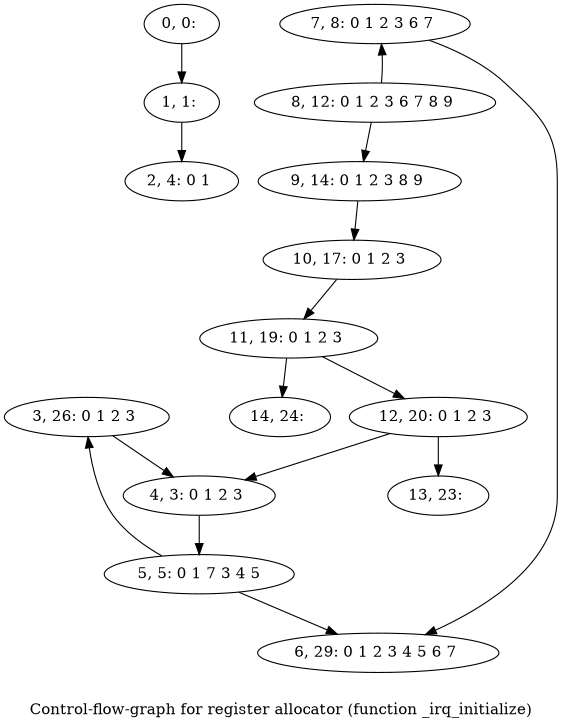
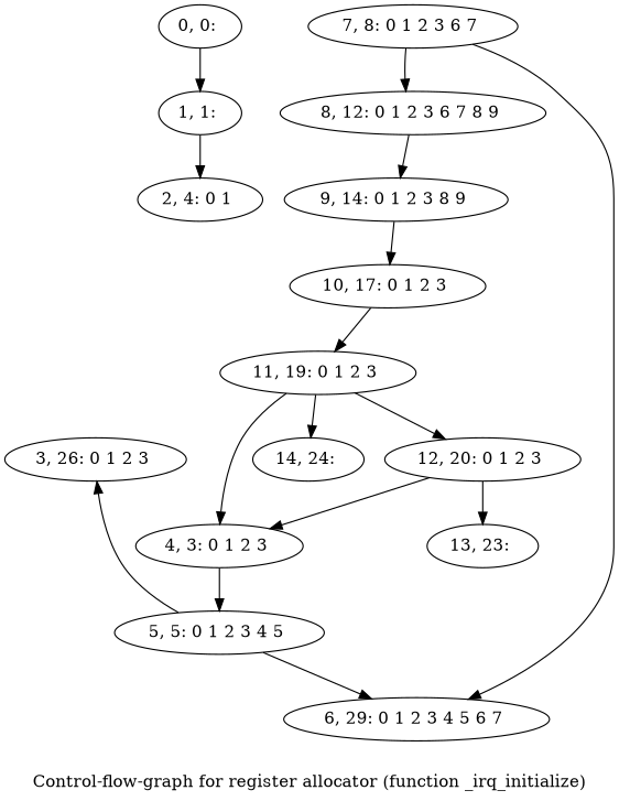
  digraph {
    label="Control-flow-graph for register allocator (function _irq_initialize)"
    n1 [label="0, 0: "]
    n2 [label="1, 1: "]
    n3 [label="2, 4: 0 1 "]
    n4 [label="3, 26: 0 1 2 3 "]
    n5 [label="4, 3: 0 1 2 3 "]
-   n6 [label="5, 5: 0 1 7 3 4 5"]
+   n6 [label="5, 5: 0 1 2 3 4 5 "]
    n7 [label="6, 29: 0 1 2 3 4 5 6 7 "]
    n8 [label="7, 8: 0 1 2 3 6 7 "]
    n9 [label="8, 12: 0 1 2 3 6 7 8 9 "]
    n10 [label="9, 14: 0 1 2 3 8 9 "]
    n11 [label="10, 17: 0 1 2 3 "]
    n12 [label="11, 19: 0 1 2 3 "]
    n13 [label="12, 20: 0 1 2 3 "]
    n14 [label="14, 24: "]
    n15 [label="13, 23: "]
    n1 -> n2
    n2 -> n3
-   n4 -> n5
+   n12 -> n5
    n5 -> n6
    n6 -> n4
    n6 -> n7
    n8 -> n7
-   n9 -> n8
+   n8 -> n9
    n9 -> n10
    n10 -> n11
    n11 -> n12
    n12 -> n13
    n12 -> n14
    n13 -> n5
    n13 -> n15
  }
